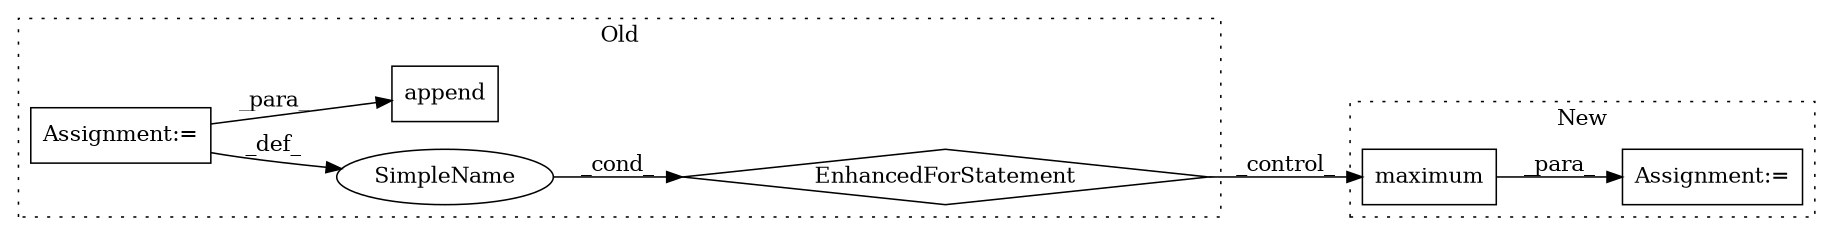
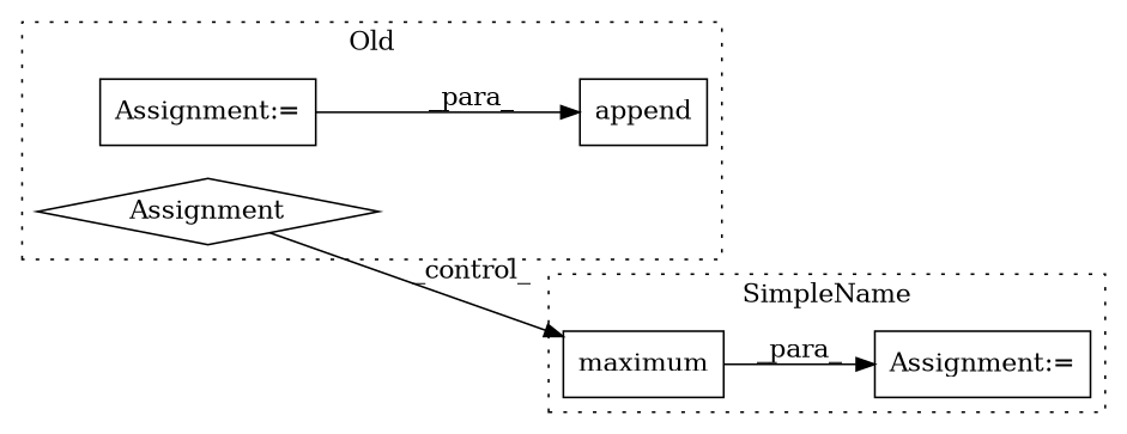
  digraph {
    rankdir=LR
    node [a=7 l="86,2" s="8881,9000" shape=box]
-   n1 [a=70 label=EnhancedForStatement shape=diamond]
+   n1 [a=70 label=Assignment shape=diamond]
    n2 [label="Assignment:="]
-   n3 [a=42 l=2 label=SimpleName s=8975 shape=ellipse]
    n4 [a=32 l="7,1" label=append s="9095,9127"]
    n5 [a=32 l="8,1" label=maximum s="8434,8475"]
    n6 [l=1 label="Assignment:=" s=8589]
    subgraph cluster_1 {
      label=Old
      style=dotted
      n1
      n2
-     n3
      n4
    }
    subgraph cluster_2 {
-     label=New
+     label=SimpleName
      style=dotted
      n5
      n6
    }
    n1 -> n5 [label=_control_]
-   n2 -> n3 [label=_def_]
    n2 -> n4 [label=_para_]
-   n3 -> n1 [label=_cond_]
    n5 -> n6 [label=_para_]
  }
